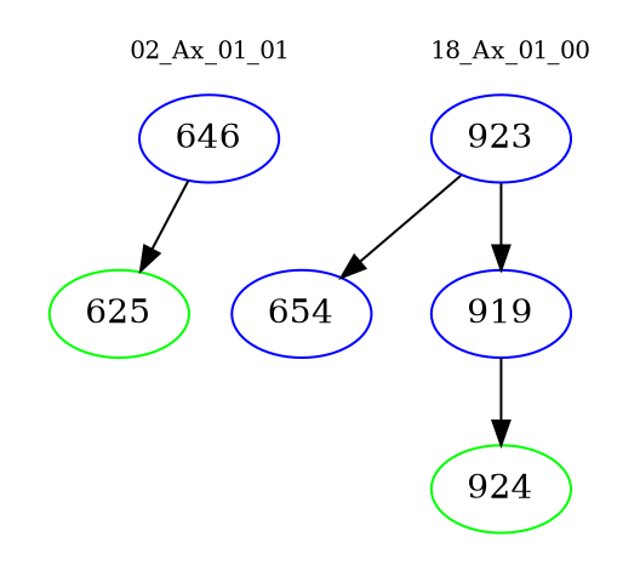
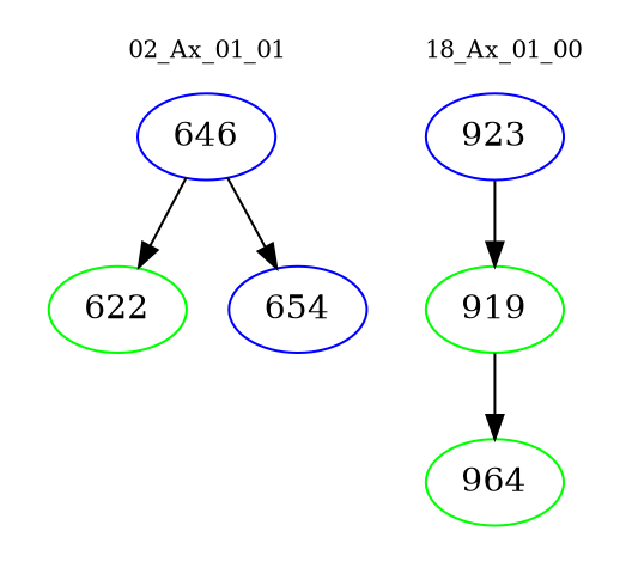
  digraph {
    node [color=blue]
    edge [color=black]
    n1 [label=646]
-   n2 [color=green label=625]
+   n2 [color=green label=622]
    n3 [label=654]
    n4 [label=923]
-   n5 [label=919]
-   n6 [color=green label=924]
+   n5 [color=green label=919]
+   n6 [color=green label=964]
    subgraph cluster_1 {
      color=white
      fontsize=10
      label="02_Ax_01_01"
      n1
      n2
      n3
    }
    subgraph cluster_2 {
      color=white
      fontsize=10
      label="18_Ax_01_00"
      n4
      n5
      n6
    }
    n1 -> n2
-   n4 -> n3
+   n1 -> n3
    n4 -> n5
    n5 -> n6
  }
